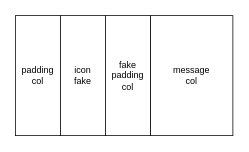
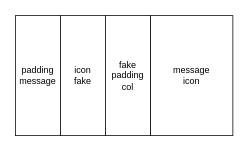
  <mxCell id="0" />
  <mxCell id="1" parent="0" />
- <mxCell id="2" value="padding&lt;br&gt;col" style="rounded=0;whiteSpace=wrap;html=1;" vertex="1" parent="1"><mxGeometry x="20" y="20" width="60" height="160" as="geometry" /></mxCell>
+ <mxCell id="2" value="padding&lt;br&gt;message" style="rounded=0;whiteSpace=wrap;html=1;" vertex="1" parent="1"><mxGeometry x="20" y="20" width="60" height="160" as="geometry" /></mxCell>
  <mxCell id="3" value="icon&lt;br&gt;fake" style="rounded=0;whiteSpace=wrap;html=1;" vertex="1" parent="1"><mxGeometry x="80" y="20" width="60" height="160" as="geometry" /></mxCell>
- <mxCell id="4" value="message&lt;br&gt;col" style="rounded=0;whiteSpace=wrap;html=1;" vertex="1" parent="1"><mxGeometry x="200" y="20" width="110" height="160" as="geometry" /></mxCell>
+ <mxCell id="4" value="message&lt;br&gt;icon" style="rounded=0;whiteSpace=wrap;html=1;" vertex="1" parent="1"><mxGeometry x="200" y="20" width="110" height="160" as="geometry" /></mxCell>
  <mxCell id="5" value="fake&lt;br&gt;padding&lt;br&gt;col" style="rounded=0;whiteSpace=wrap;html=1;" vertex="1" parent="1"><mxGeometry x="140" y="20" width="60" height="160" as="geometry" /></mxCell>
